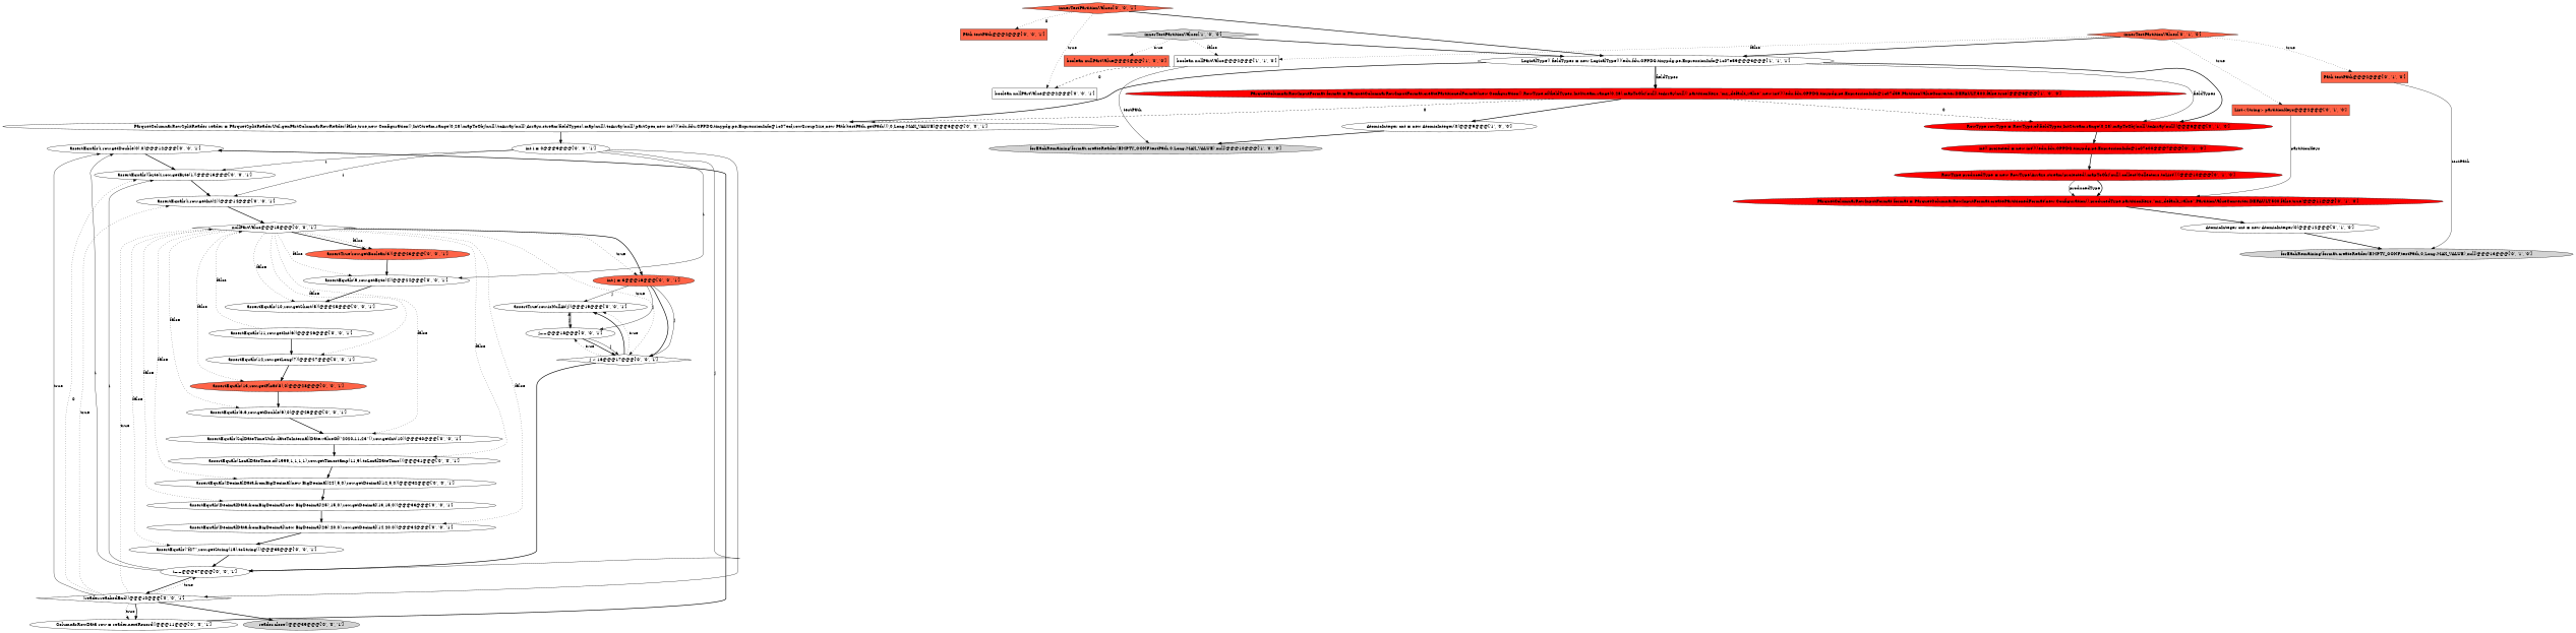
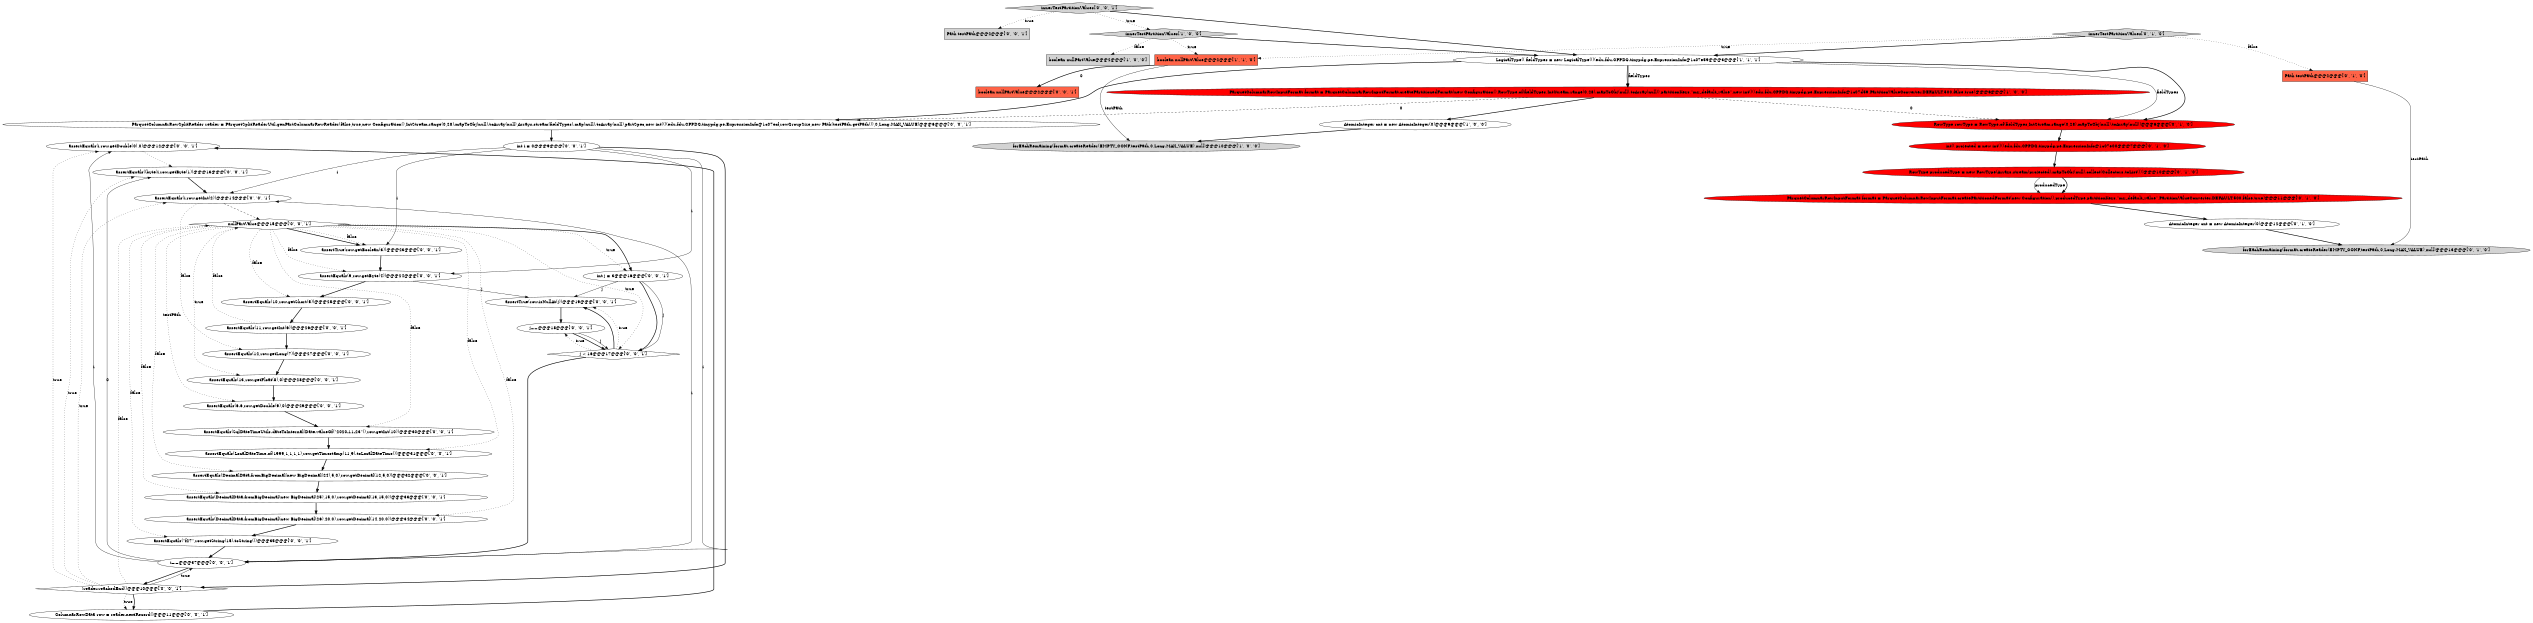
  digraph {
    node [fillcolor=white shape=ellipse style=filled]
    edge [style=bold]
    n1 [label="assertEquals(i,row.getDouble(0),0)@@@12@@@['0', '0', '1']"]
    n2 [label="assertEquals((byte)i,row.getByte(1))@@@13@@@['0', '0', '1']"]
    n3 [label="assertEquals(i,row.getInt(2))@@@14@@@['0', '0', '1']"]
    n4 [fillcolor=red label="ParquetColumnarRowInputFormat format = ParquetColumnarRowInputFormat.createPartitionedFormat(new Configuration(),RowType.of(fieldTypes,IntStream.range(0,28).mapToObj(null).toArray(null)),partitionKeys,\"my_default_value\",new int((((edu.fdu.CPPDG.tinypdg.pe.ExpressionInfo@1c07d59,PartitionValueConverter.DEFAULT,500,false,true)@@@6@@@['1', '0', '0']"]
    n5 [label="AtomicInteger cnt = new AtomicInteger(0)@@@9@@@['1', '0', '0']"]
    n6 [label="ParquetColumnarRowSplitReader reader = ParquetSplitReaderUtil.genPartColumnarRowReader(false,true,new Configuration(),IntStream.range(0,28).mapToObj(null).toArray(null),Arrays.stream(fieldTypes).map(null).toArray(null),partSpec,new int((((edu.fdu.CPPDG.tinypdg.pe.ExpressionInfo@1c07ecf,rowGroupSize,new Path(testPath.getPath()),0,Long.MAX_VALUE)@@@6@@@['0', '0', '1']"]
    n7 [fillcolor=red label="RowType rowType = RowType.of(fieldTypes,IntStream.range(0,28).mapToObj(null).toArray(null))@@@6@@@['0', '1', '0']"]
    n8 [fillcolor=lightgray label="forEachRemaining(format.createReader(EMPTY_CONF,testPath,0,Long.MAX_VALUE),null)@@@10@@@['1', '0', '0']"]
    n9 [label="int i = 0@@@9@@@['0', '0', '1']"]
    n10 [fillcolor=red label="int(( projected = new int((((edu.fdu.CPPDG.tinypdg.pe.ExpressionInfo@1c07e00@@@7@@@['0', '1', '0']"]
    n11 [fillcolor=red label="RowType producedType = new RowType(Arrays.stream(projected).mapToObj(null).collect(Collectors.toList()))@@@10@@@['0', '1', '0']"]
    n12 [fillcolor=red label="ParquetColumnarRowInputFormat format = ParquetColumnarRowInputFormat.createPartitionedFormat(new Configuration(),producedType,partitionKeys,\"my_default_value\",PartitionValueConverter.DEFAULT,500,false,true)@@@11@@@['0', '1', '0']"]
    n13 [label="AtomicInteger cnt = new AtomicInteger(0)@@@12@@@['0', '1', '0']"]
    n14 [label="ColumnarRowData row = reader.nextRecord()@@@11@@@['0', '0', '1']"]
-   n15 [fillcolor=tomato label="innerTestPartitionValues['0', '0', '1']" shape=diamond]
-   n16 [fillcolor=tomato label="Path testPath@@@2@@@['0', '0', '1']" shape=box]
+   n15 [fillcolor=lightgray label="innerTestPartitionValues['0', '0', '1']" shape=diamond]
+   n16 [fillcolor=lightgray label="Path testPath@@@2@@@['0', '0', '1']" shape=box]
    n17 [label="LogicalType(( fieldTypes = new LogicalType((((edu.fdu.CPPDG.tinypdg.pe.ExpressionInfo@1c07e59@@@3@@@['1', '1', '1']"]
-   n18 [label="boolean nullPartValue@@@2@@@['0', '0', '1']" shape=box]
+   n18 [fillcolor=tomato label="boolean nullPartValue@@@2@@@['0', '0', '1']" shape=box]
    n19 [label="assertEquals(DecimalData.fromBigDecimal(new BigDecimal(26),20,0),row.getDecimal(14,20,0))@@@34@@@['0', '0', '1']"]
    n20 [label="assertEquals(\"f27\",row.getString(15).toString())@@@35@@@['0', '0', '1']"]
    n21 [label="i++@@@37@@@['0', '0', '1']"]
    n22 [label="!reader.reachedEnd()@@@10@@@['0', '0', '1']" shape=diamond]
    n23 [label="assertEquals(9,row.getByte(4))@@@24@@@['0', '0', '1']"]
    n24 [label="nullPartValue@@@15@@@['0', '0', '1']" shape=diamond]
-   n25 [fillcolor=lightgray label="reader.close()@@@39@@@['0', '0', '1']"]
    n26 [label="j < 16@@@17@@@['0', '0', '1']" shape=diamond]
    n27 [label="assertTrue(row.isNullAt(j))@@@19@@@['0', '0', '1']"]
    n28 [label="j++@@@18@@@['0', '0', '1']"]
    n29 [fillcolor=lightgray label="forEachRemaining(format.createReader(EMPTY_CONF,testPath,0,Long.MAX_VALUE),null)@@@13@@@['0', '1', '0']"]
    n30 [label="assertEquals(DecimalData.fromBigDecimal(new BigDecimal(24),5,0),row.getDecimal(12,5,0))@@@32@@@['0', '0', '1']"]
    n31 [label="assertEquals(DecimalData.fromBigDecimal(new BigDecimal(25),15,0),row.getDecimal(13,15,0))@@@33@@@['0', '0', '1']"]
-   n32 [fillcolor=tomato label="int j = 3@@@16@@@['0', '0', '1']"]
+   n32 [label="int j = 3@@@16@@@['0', '0', '1']"]
    n33 [label="assertEquals(12,row.getLong(7))@@@27@@@['0', '0', '1']"]
-   n34 [fillcolor=tomato label="assertEquals(13,row.getFloat(8),0)@@@28@@@['0', '0', '1']"]
+   n34 [label="assertEquals(13,row.getFloat(8),0)@@@28@@@['0', '0', '1']"]
    n35 [label="assertEquals(6.6,row.getDouble(9),0)@@@29@@@['0', '0', '1']"]
-   n36 [fillcolor=tomato label="List<String> partitionKeys@@@2@@@['0', '1', '0']" shape=box]
    n37 [label="assertEquals(LocalDateTime.of(1999,1,1,1,1),row.getTimestamp(11,9).toLocalDateTime())@@@31@@@['0', '0', '1']"]
-   n38 [fillcolor=tomato label="assertTrue(row.getBoolean(3))@@@23@@@['0', '0', '1']"]
+   n38 [label="assertTrue(row.getBoolean(3))@@@23@@@['0', '0', '1']"]
    n39 [label="assertEquals(SqlDateTimeUtils.dateToInternal(Date.valueOf(\"2020-11-23\")),row.getInt(10))@@@30@@@['0', '0', '1']"]
    n40 [label="assertEquals(10,row.getShort(5))@@@25@@@['0', '0', '1']"]
    n41 [label="assertEquals(11,row.getInt(6))@@@26@@@['0', '0', '1']"]
    n42 [fillcolor=lightgray label="innerTestPartitionValues['1', '0', '0']" shape=diamond]
-   n43 [label="boolean nullPartValue@@@2@@@['1', '1', '0']" shape=box]
-   n44 [fillcolor=tomato label="boolean nullPartValue@@@2@@@['1', '0', '0']" shape=box]
+   n43 [fillcolor=tomato label="boolean nullPartValue@@@2@@@['1', '1', '0']" shape=box]
+   n44 [fillcolor=lightgray label="boolean nullPartValue@@@2@@@['1', '0', '0']" shape=box]
    n45 [fillcolor=tomato label="Path testPath@@@2@@@['0', '1', '0']" shape=box]
-   n46 [fillcolor=tomato label="innerTestPartitionValues['0', '1', '0']" shape=diamond]
-   n1 -> n2
+   n46 [fillcolor=lightgray label="innerTestPartitionValues['0', '1', '0']" shape=diamond]
+   n1 -> n2 [style=dotted]
    n2 -> n3
-   n3 -> n24
+   n3 -> n24 [style=dashed]
    n4 -> n5
    n4 -> n6 [label=0 style=dashed]
    n4 -> n7 [label=0 style=dashed]
    n5 -> n8
    n6 -> n9
    n7 -> n10
-   n9 -> n2 [label=i style=solid]
+   n9 -> n38 [label=i style=solid]
    n9 -> n3 [label=i style=solid]
-   n9 -> n21 [label=j style=solid]
-   n9 -> n22 [style=solid]
+   n9 -> n21 [label=i style=solid]
+   n9 -> n22
    n9 -> n23 [label=i style=solid]
    n10 -> n11
    n11 -> n12
    n11 -> n12 [label=producedType style=solid]
    n12 -> n13
    n13 -> n29
    n14 -> n1
-   n15 -> n16 [label=0 style=dotted]
+   n15 -> n16 [label=true style=dotted]
    n15 -> n17
-   n15 -> n18 [label=true style=dotted]
+   n15 -> n42 [label=true style=dotted]
    n17 -> n4
    n17 -> n4 [label=fieldTypes style=solid]
    n17 -> n6
    n17 -> n7 [label=fieldTypes style=solid]
    n17 -> n7
    n19 -> n20
    n20 -> n21
    n21 -> n1 [label=i style=solid]
-   n21 -> n2 [label=i style=solid]
+   n21 -> n2 [label=0 style=solid]
+   n21 -> n3 [label=i style=solid]
    n21 -> n22
-   n22 -> n1 [label=true style=solid]
-   n22 -> n2 [label=0 style=dotted]
+   n22 -> n1 [label=true style=dotted]
+   n22 -> n2 [label=true style=dotted]
    n22 -> n3 [label=true style=dotted]
    n22 -> n14
    n22 -> n14 [label=true style=dotted]
-   n22 -> n21 [label=true style=dotted]
-   n22 -> n24 [label=true style=dotted]
-   n22 -> n25
+   n22 -> n21 [label=true style=solid]
+   n22 -> n24 [label=false style=dotted]
    n23 -> n40
    n24 -> n19 [label=false style=dotted]
    n24 -> n20 [label=false style=dotted]
    n24 -> n23 [label=false style=dotted]
    n24 -> n26 [label=true style=dotted]
    n24 -> n30 [label=false style=dotted]
    n24 -> n31 [label=false style=dotted]
    n24 -> n32
    n24 -> n32 [label=true style=dotted]
-   n24 -> n33 [label=false style=dotted]
-   n24 -> n34 [label=false style=dotted]
-   n24 -> n35 [label=false style=dotted]
+   n3 -> n33 [label=false style=dotted]
+   n24 -> n34 [label=true style=dotted]
+   n24 -> n35 [label=testPath style=dotted]
    n24 -> n37 [label=false style=dotted]
    n24 -> n38
    n24 -> n38 [label=false style=dotted]
    n24 -> n39 [label=false style=dotted]
    n24 -> n40 [label=false style=dotted]
    n26 -> n21
    n26 -> n27
    n26 -> n27 [label=true style=dotted]
    n26 -> n28 [label=true style=dotted]
    n27 -> n28
    n28 -> n26 [label=j style=solid]
    n28 -> n26
-   n28 -> n27 [label=j style=solid]
+   n23 -> n27 [label=j style=solid]
    n30 -> n31
    n31 -> n19
    n32 -> n26
    n32 -> n26 [label=j style=solid]
    n32 -> n27 [label=j style=solid]
-   n32 -> n28 [label=j style=solid]
    n33 -> n34
    n34 -> n35
    n35 -> n39
-   n36 -> n12 [label=partitionKeys style=solid]
    n37 -> n30
    n38 -> n23
    n39 -> n37
+   n40 -> n41
    n41 -> n24 [label=false style=dotted]
    n41 -> n33
    n42 -> n17
-   n42 -> n43 [label=false style=dotted]
-   n42 -> n44 [label=true style=dotted]
+   n42 -> n43 [label=true style=dotted]
+   n42 -> n44 [label=false style=dotted]
    n43 -> n8 [label=testPath style=solid]
-   n43 -> n18 [label=0 style=dashed]
+   n43 -> n18 [label=0]
    n45 -> n29 [label=testPath style=solid]
    n46 -> n17
-   n46 -> n36 [label=true style=dotted]
-   n46 -> n43 [label=false style=dotted]
-   n46 -> n45 [label=true style=dotted]
+   n46 -> n43 [label=true style=dotted]
+   n46 -> n45 [label=false style=dotted]
  }
